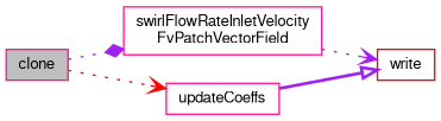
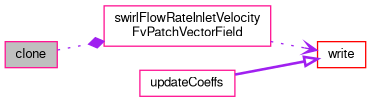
  digraph {
    rankdir=LR
    node [color=deeppink fontname=FreeSans fontsize=10 shape=record]
    edge [arrowhead=vee color=purple fontname=FreeSans fontsize=10 labelfontname=FreeSans labelfontsize=10 style=dotted]
    n1 [fillcolor=grey75 fontcolor=black height=0.2 label=clone style=filled width=0.4]
    n2 [height=0.2 label="swirlFlowRateInletVelocity\lFvPatchVectorField" width=0.4]
    n3 [height=0.2 label=updateCoeffs width=0.4]
    n4 [color=red height=0.2 label=write width=0.4]
    n1 -> n2 [arrowhead=diamond]
-   n1 -> n3 [color=red]
    n2 -> n4
    n3 -> n4 [arrowhead=onormal style=bold]
  }
